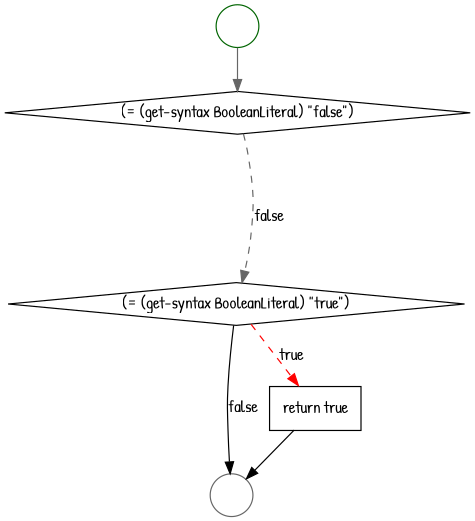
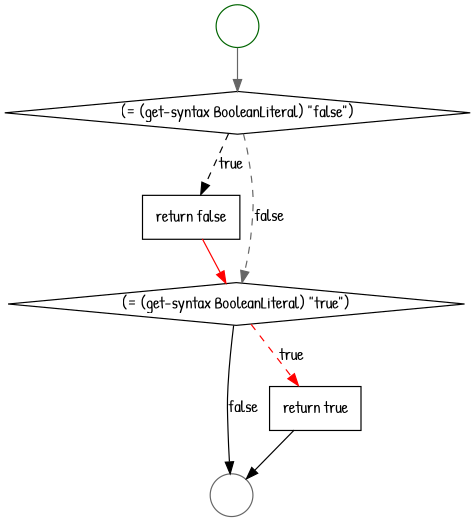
  digraph {
    fontname="Patrick Hand"
    node [color=black fillcolor=white shape=diamond style=filled fontname="Patrick Hand"]
    edge [color=black style=solid fontname="Patrick Hand"]
    n1 [label=<<font color="black">(= (get-syntax BooleanLiteral) &quot;false&quot;)</font>>]
+   n2 [label=<<font color="black">     <table border="0" cellborder="1" cellspacing="0" cellpadding="10">       <tr><td align="left">return false</td></tr>     </table>   </font>> margin=0 shape=none]
    n3 [label=<<font color="black">(= (get-syntax BooleanLiteral) &quot;true&quot;)</font>>]
    n4 [color=gray40 label=" " shape=circle]
    n5 [label=<<font color="black">     <table border="0" cellborder="1" cellspacing="0" cellpadding="10">       <tr><td align="left">return true</td></tr>     </table>   </font>> margin=0 shape=none]
    n6 [color=darkgreen label=" " shape=circle]
+   n1 -> n2 [label=<<font color="black">true</font>> style=dashed]
    n1 -> n3 [color=gray40 label=<<font color="black">false</font>> style=dashed]
+   n2 -> n3 [color=red]
    n3 -> n4 [label=<<font color="black">false</font>>]
    n3 -> n5 [color=red label=<<font color="black">true</font>> style=dashed]
    n5 -> n4
    n6 -> n1 [color=gray40]
  }
